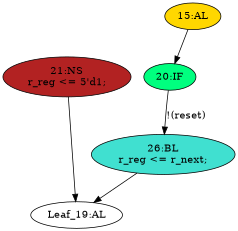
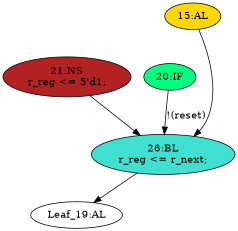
  strict digraph {
    node [statements="[]" style=filled]
    edge [cond="[]" lineno=None]
    n1 [ast="<pyverilog.vparser.ast.IfStatement object at 0x7f9a279ceb50>" fillcolor=springgreen label="20:IF" typ=IfStatement]
    n2 [ast="<pyverilog.vparser.ast.Block object at 0x7f9a279cebd0>" fillcolor=turquoise label="26:BL\nr_reg <= r_next;" statements="[<pyverilog.vparser.ast.NonblockingSubstitution object at 0x7f9a279cec10>]" typ=Block]
    n3 [def_var="['r_reg']" label="Leaf_19:AL" statements="" style=""]
    n4 [ast="<pyverilog.vparser.ast.NonblockingSubstitution object at 0x7f9a279cedd0>" fillcolor=firebrick label="21:NS\nr_reg <= 5'd1;" statements="[<pyverilog.vparser.ast.NonblockingSubstitution object at 0x7f9a279cedd0>]" typ=NonblockingSubstitution]
    n5 [ast="<pyverilog.vparser.ast.Always object at 0x7f9a279cef50>" clk_sens=True fillcolor=gold label="15:AL" sens="['clk', 'reset']" typ=Always use_var="['reset', 'r_next']"]
    n1 -> n2 [cond="['reset']" label="!(reset)" lineno=20]
    n2 -> n3
-   n4 -> n3
-   n5 -> n1
+   n4 -> n2
+   n5 -> n2
  }
